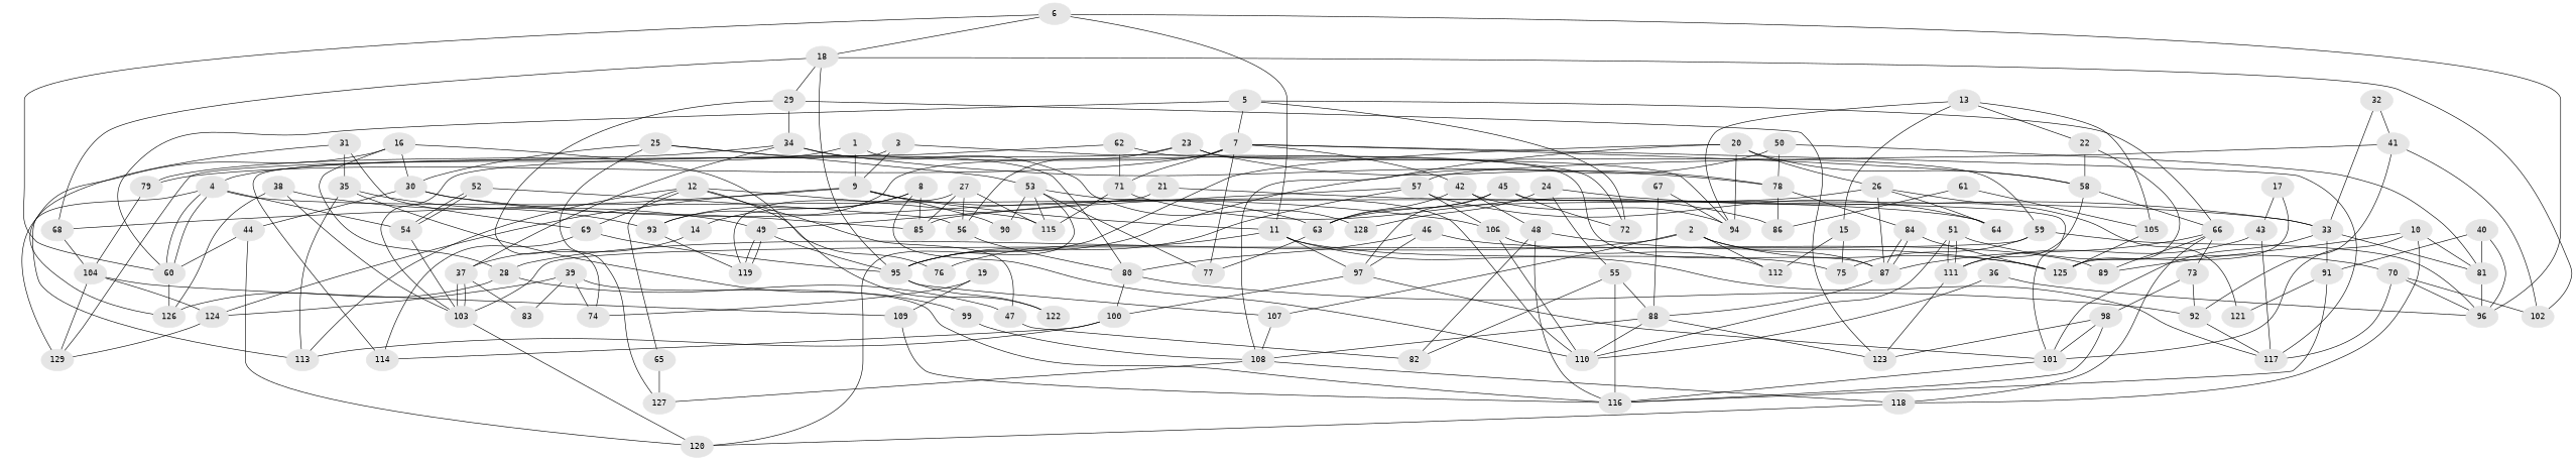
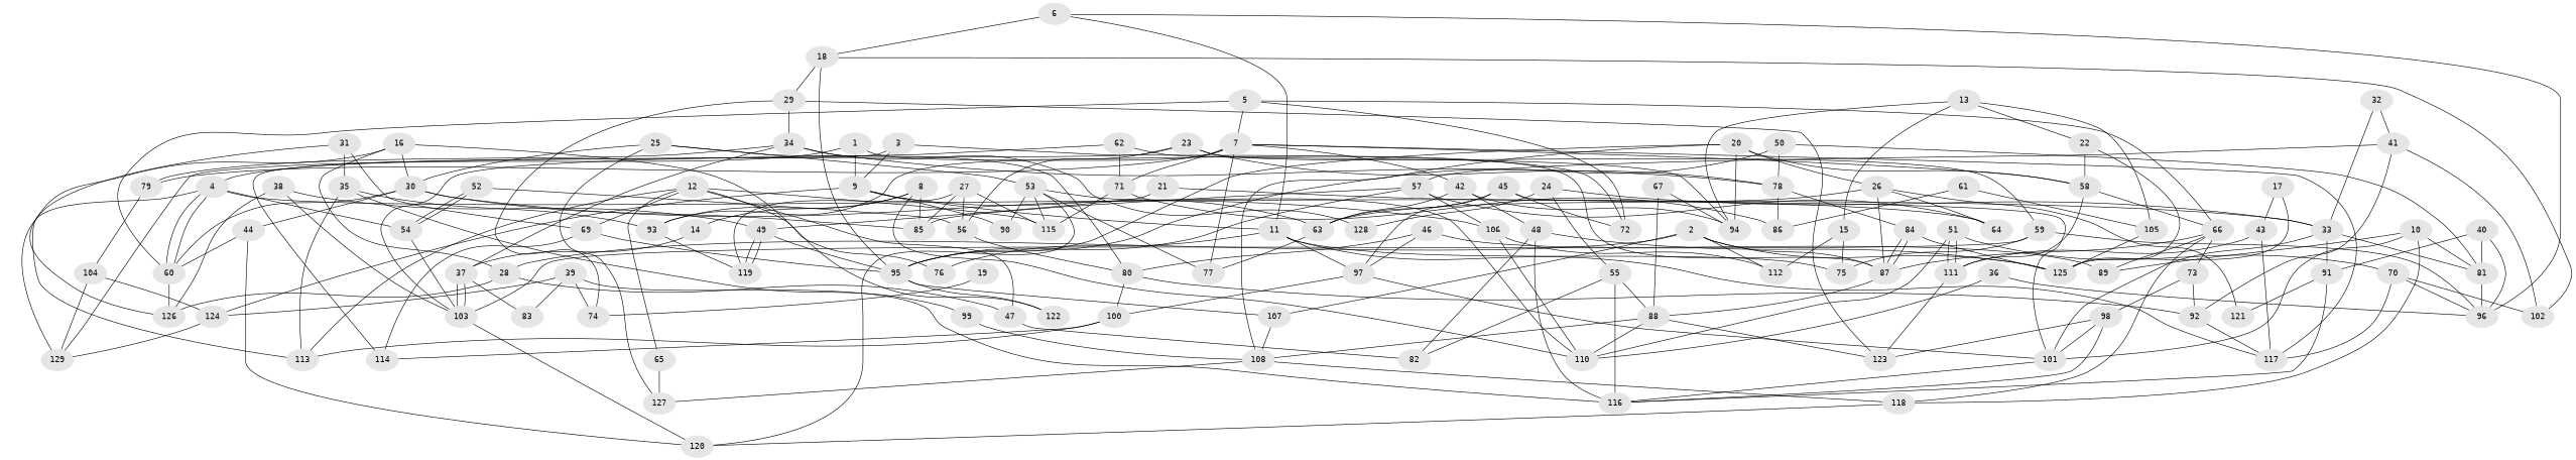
  graph {
    fontname="DejaVu Sans Mono"
    node [color=gray90 fontname="DejaVu Sans Mono" style=filled]
    edge [fontname="DejaVu Sans Mono"]
    1
    4
    9
    87
    54
    60
    64
    129
    11
    63
-   68
    90
    124
    88
    2
    28
    107
    112
    125
    47
    126
    108
    3
    72
    114
    103
    5
    7
    66
    42
    58
    71
    77
    79
    93
    117
    89
    118
    73
    6
    18
    96
    75
    76
    97
    29
    95
    102
    94
    48
    111
    115
    86
    104
    119
    8
    14
    85
    110
    37
    10
    81
    101
    116
    120
    100
    12
    65
    69
    113
    82
    127
    13
    15
    22
    105
    83
    16
    30
    122
    44
    106
    17
    43
    74
    34
    123
    19
-   109
    20
    26
    121
    21
    33
    49
    91
    23
    56
    59
    78
    80
    84
    24
    55
    128
    25
    53
    92
    27
    31
    35
    99
    32
    41
    57
    36
    38
    39
    40
    45
    46
    50
    51
    70
    52
    61
    62
    98
    67
    1 -- 4
    1 -- 9
    1 -- 87
    4 -- 54
    4 -- 60
    4 -- 60
    4 -- 64
    4 -- 129
    9 -- 11
    9 -- 63
-   9 -- 68
    9 -- 90
    9 -- 124
    87 -- 88
    54 -- 103
    60 -- 126
    11 -- 117
    11 -- 75
    11 -- 76
    11 -- 97
    63 -- 77
-   68 -- 104
    124 -- 129
    88 -- 108
    88 -- 110
    88 -- 123
    2 -- 87
    2 -- 28
    2 -- 107
    2 -- 112
    2 -- 125
    28 -- 47
    28 -- 126
    107 -- 108
    47 -- 82
    108 -- 118
    108 -- 127
    3 -- 9
    3 -- 72
    3 -- 114
    103 -- 120
    5 -- 60
    5 -- 72
    5 -- 7
    5 -- 66
    7 -- 42
    7 -- 58
    7 -- 71
    7 -- 77
    7 -- 79
    7 -- 93
    7 -- 117
    66 -- 87
    66 -- 89
    66 -- 118
    66 -- 73
    42 -- 63
    42 -- 94
    42 -- 48
    58 -- 66
    58 -- 111
    71 -- 115
    71 -- 86
    79 -- 104
    93 -- 119
    118 -- 120
    73 -- 92
    73 -- 98
-   6 -- 60
+   30 -- 60
    6 -- 11
    6 -- 18
    6 -- 96
-   18 -- 68
    18 -- 29
    18 -- 95
    18 -- 102
    97 -- 101
    97 -- 100
    29 -- 74
    29 -- 34
    29 -- 123
    95 -- 107
    95 -- 122
    48 -- 125
    48 -- 116
    48 -- 82
    111 -- 123
    104 -- 129
    104 -- 124
-   104 -- 109
    8 -- 93
    8 -- 14
    8 -- 85
    8 -- 110
    14 -- 37
    37 -- 103
    37 -- 103
    37 -- 83
    10 -- 89
    10 -- 118
    10 -- 81
    10 -- 101
    81 -- 96
    101 -- 116
    100 -- 114
    100 -- 113
    12 -- 47
    12 -- 76
    12 -- 115
    12 -- 65
    12 -- 69
    12 -- 113
    65 -- 127
    69 -- 114
    69 -- 95
    13 -- 94
    13 -- 15
    13 -- 22
    13 -- 105
    15 -- 112
    15 -- 75
    22 -- 125
    22 -- 58
    105 -- 125
    16 -- 28
    16 -- 113
    16 -- 30
    16 -- 122
    30 -- 85
    30 -- 44
    30 -- 106
    44 -- 60
    44 -- 120
    106 -- 112
    106 -- 110
    17 -- 125
    17 -- 43
    43 -- 117
    43 -- 111
    34 -- 79
    34 -- 37
    34 -- 78
    34 -- 128
    19 -- 74
-   19 -- 109
-   109 -- 116
    20 -- 108
    20 -- 58
    20 -- 95
    20 -- 94
    20 -- 26
    26 -- 87
    26 -- 64
    26 -- 63
    26 -- 121
    21 -- 33
    21 -- 49
    33 -- 81
    33 -- 101
    33 -- 91
    49 -- 95
    49 -- 119
    49 -- 119
    91 -- 116
    91 -- 121
    23 -- 129
    23 -- 56
    23 -- 59
    23 -- 78
    56 -- 80
    59 -- 103
    59 -- 96
    59 -- 75
    78 -- 86
    78 -- 84
    80 -- 100
    80 -- 92
    84 -- 87
    84 -- 87
    84 -- 125
    24 -- 33
    24 -- 55
    24 -- 128
    55 -- 88
    55 -- 116
    55 -- 82
    25 -- 127
    25 -- 30
    25 -- 80
    25 -- 53
    53 -- 90
    53 -- 77
    53 -- 115
    53 -- 110
    53 -- 120
    92 -- 117
    27 -- 115
    27 -- 119
    27 -- 85
    27 -- 56
    31 -- 126
    31 -- 69
    31 -- 35
    35 -- 93
    35 -- 113
    35 -- 99
    99 -- 108
    32 -- 33
    32 -- 41
    41 -- 102
    41 -- 92
    41 -- 57
    57 -- 64
    57 -- 95
    57 -- 85
    57 -- 106
    36 -- 96
    36 -- 110
    38 -- 126
    38 -- 103
    38 -- 49
    39 -- 124
    39 -- 116
    39 -- 83
    39 -- 74
    40 -- 96
    40 -- 81
    40 -- 91
    45 -- 63
    45 -- 72
    45 -- 97
    45 -- 101
    46 -- 89
    46 -- 97
    46 -- 80
    50 -- 95
    50 -- 81
    50 -- 78
    51 -- 111
    51 -- 111
    51 -- 110
    51 -- 70
    70 -- 117
    70 -- 96
    70 -- 102
    52 -- 54
    52 -- 54
    52 -- 56
    61 -- 86
    61 -- 105
    62 -- 103
    62 -- 71
    62 -- 94
    98 -- 101
    98 -- 116
    98 -- 123
    67 -- 88
    67 -- 94
  }
